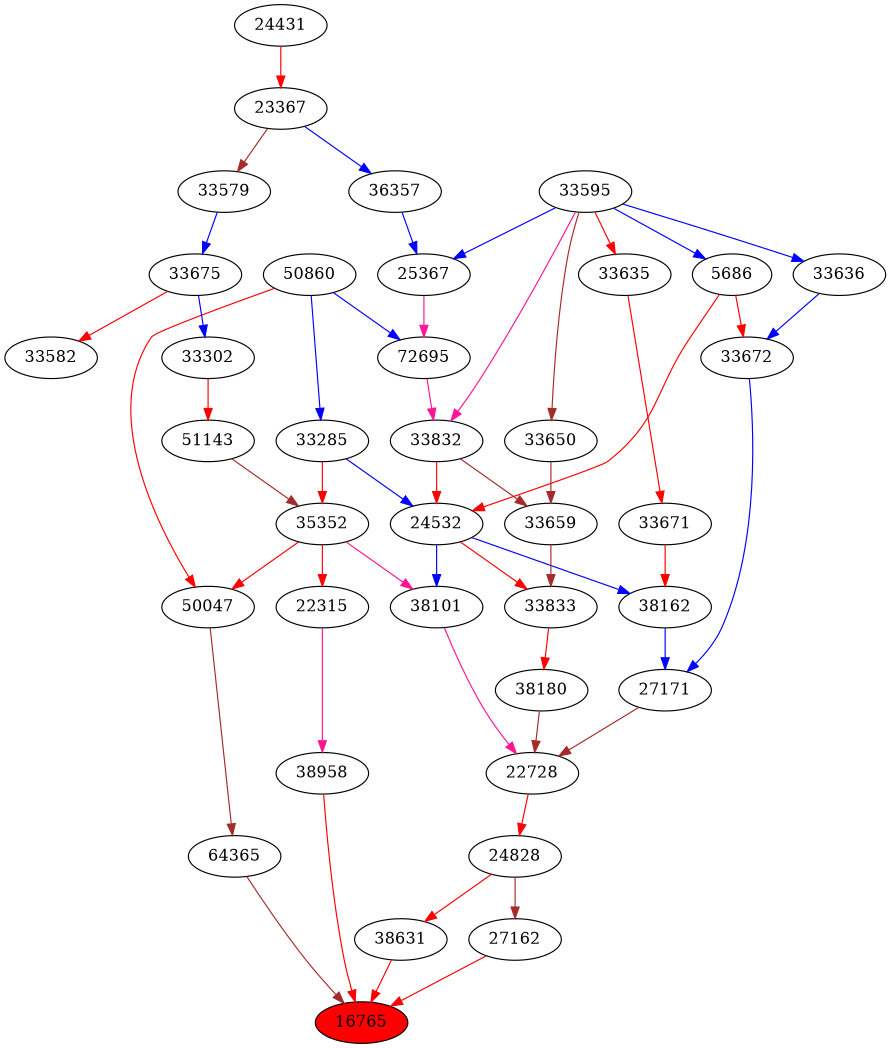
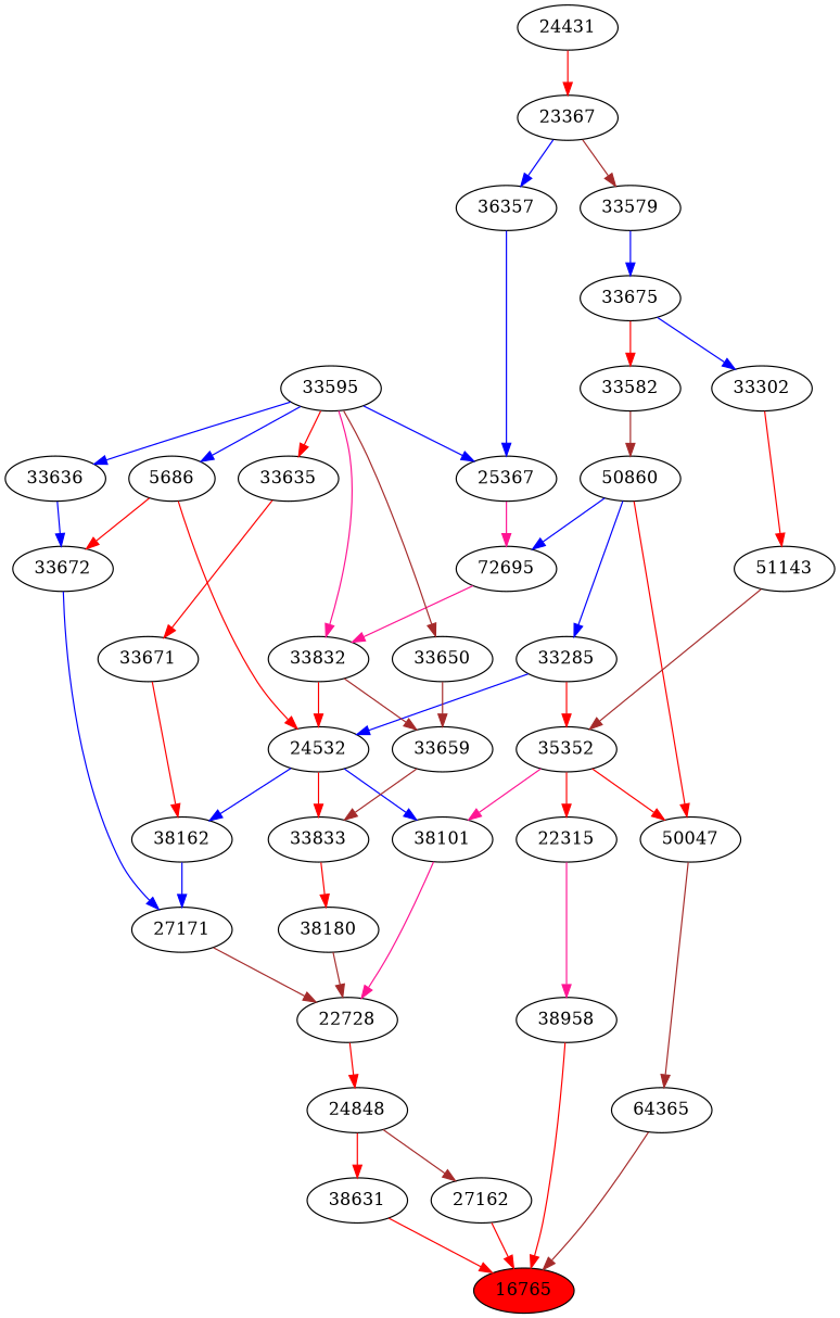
  strict digraph {
    edge [color=red]
    n1 [fillcolor=red label=16765 style=filled]
    n2 [label=38631]
    n3 [label=38958]
    n4 [label=64365]
    n5 [label=27162]
-   n6 [label=24828]
+   n6 [label=24848]
    n7 [label=22315]
    n8 [label=50047]
    n9 [label=22728]
    n10 [label=35352]
    n11 [label=38101]
    n12 [label=50860]
    n13 [label=33285]
    n14 [label=72695]
    n15 [label=24532]
    n16 [label=33832]
    n17 [label=27171]
    n18 [label=38180]
    n19 [label=38162]
    n20 [label=33833]
    n21 [label=51143]
    n22 [label=33582]
    n23 [label=33672]
    n24 [label=33302]
    n25 [label=33675]
    n26 [label=33636]
    n27 [label=5686]
    n28 [label=33671]
    n29 [label=33659]
    n30 [label=33579]
    n31 [label=33595]
    n32 [label=33635]
    n33 [label=33650]
    n34 [label=25367]
    n35 [label=23367]
    n36 [label=36357]
    n37 [label=24431]
    n2 -> n1
    n3 -> n1
    n4 -> n1 [color=brown]
    n5 -> n1
    n6 -> n2
    n6 -> n5 [color=brown]
    n7 -> n3 [color=deeppink]
    n8 -> n4 [color=brown]
    n9 -> n6
    n10 -> n7
    n10 -> n8
    n10 -> n11 [color=deeppink]
    n11 -> n9 [color=deeppink]
    n12 -> n8
    n12 -> n13 [color=blue]
    n12 -> n14 [color=blue]
    n13 -> n10
    n13 -> n15 [color=blue]
    n14 -> n16 [color=deeppink]
    n15 -> n11 [color=blue]
    n15 -> n19 [color=blue]
    n15 -> n20
    n16 -> n15
    n16 -> n29 [color=brown]
    n17 -> n9 [color=brown]
    n18 -> n9 [color=brown]
    n19 -> n17 [color=blue]
    n20 -> n18
    n21 -> n10 [color=brown]
+   n22 -> n12 [color=brown]
    n23 -> n17 [color=blue]
    n24 -> n21
    n25 -> n22
    n25 -> n24 [color=blue]
    n26 -> n23 [color=blue]
    n27 -> n15
    n27 -> n23
    n28 -> n19
    n29 -> n20 [color=brown]
    n30 -> n25 [color=blue]
    n31 -> n16 [color=deeppink]
    n31 -> n26 [color=blue]
    n31 -> n27 [color=blue]
    n31 -> n32
    n31 -> n33 [color=brown]
    n31 -> n34 [color=blue]
    n32 -> n28
    n33 -> n29 [color=brown]
    n34 -> n14 [color=deeppink]
    n35 -> n30 [color=brown]
    n35 -> n36 [color=blue]
    n36 -> n34 [color=blue]
    n37 -> n35
  }
